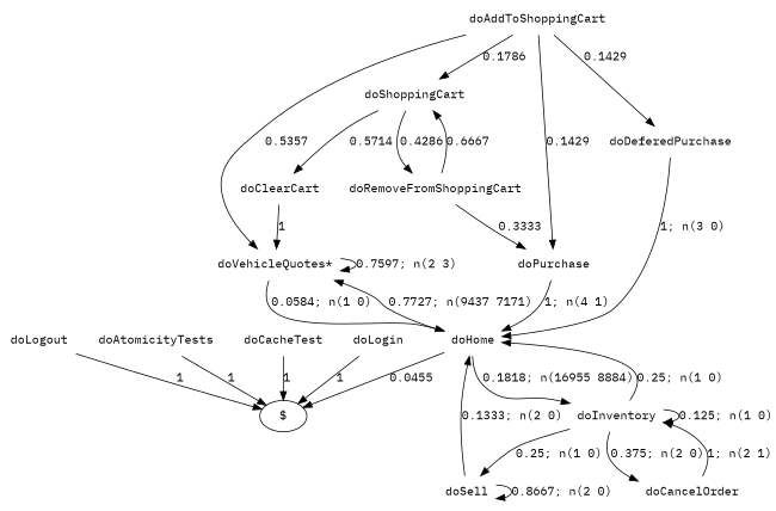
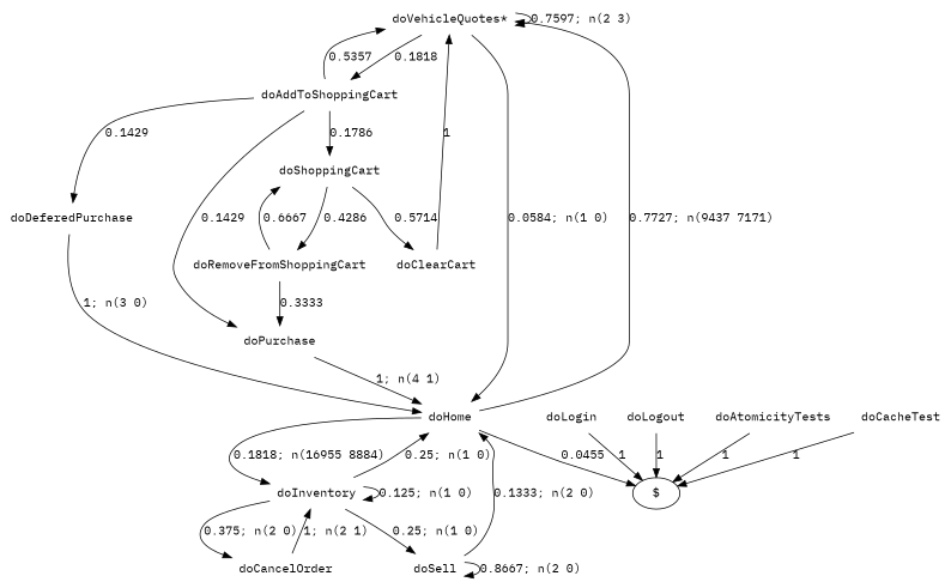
  digraph {
    fontname="IBM Plex Mono"
    node [fontname="IBM Plex Mono" shape=none]
    edge [fontname="IBM Plex Mono" style=solid]
    n1 [label="doVehicleQuotes*"]
    n2 [label=doAddToShoppingCart]
    n3 [label=doHome]
    n4 [label=doDeferedPurchase]
    n5 [label=doShoppingCart]
    n6 [label=doPurchase]
    "$" [shape=""]
    n8 [label=doInventory]
    n9 [label=doAtomicityTests]
    n10 [label=doCacheTest]
    n11 [label=doLogin]
    n12 [label=doClearCart]
    n13 [label=doRemoveFromShoppingCart]
    n14 [label=doSell]
    n15 [label=doCancelOrder]
    n16 [label=doLogout]
    n1 -> n1 [label="0.7597; n(2 3)"]
+   n1 -> n2 [label=0.1818]
    n1 -> n3 [label="0.0584; n(1 0)"]
    n2 -> n1 [label=0.5357]
    n2 -> n4 [label=0.1429]
    n2 -> n5 [label=0.1786]
    n2 -> n6 [label=0.1429]
    n3 -> n1 [label="0.7727; n(9437 7171)"]
    n3 -> "$" [label=0.0455]
    n3 -> n8 [label="0.1818; n(16955 8884)"]
    n4 -> n3 [label="1; n(3 0)"]
    n5 -> n12 [label=0.5714]
    n5 -> n13 [label=0.4286]
    n6 -> n3 [label="1; n(4 1)"]
    n8 -> n3 [label="0.25; n(1 0)"]
    n8 -> n8 [label="0.125; n(1 0)"]
    n8 -> n14 [label="0.25; n(1 0)"]
    n8 -> n15 [label="0.375; n(2 0)"]
    n9 -> "$" [label=1]
    n10 -> "$" [label=1]
    n11 -> "$" [label=1]
    n12 -> n1 [label=1]
    n13 -> n5 [label=0.6667]
    n13 -> n6 [label=0.3333]
    n14 -> n3 [label="0.1333; n(2 0)"]
    n14 -> n14 [label="0.8667; n(2 0)"]
    n15 -> n8 [label="1; n(2 1)"]
    n16 -> "$" [label=1]
  }
